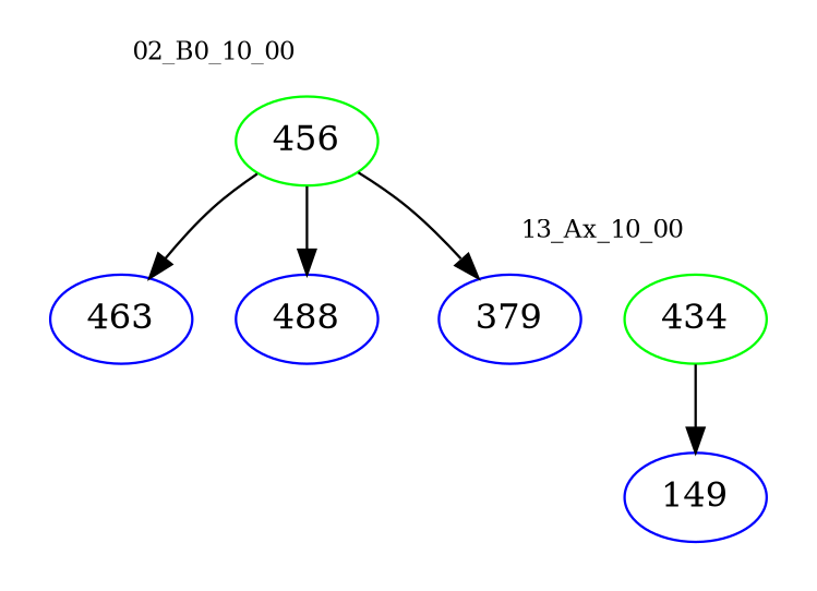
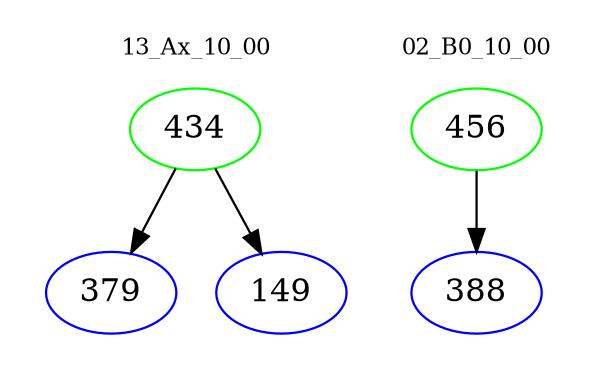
  digraph {
    node [color=blue]
    edge [color=black]
    n1 [color=green label=434]
    n2 [label=379]
    n3 [label=149]
    n4 [color=green label=456]
-   n5 [label=463]
-   n6 [label=488]
+   n6 [label=388]
    subgraph cluster_1 {
      color=white
      fontsize=10
      label="13_Ax_10_00"
      n1
      n2
      n3
    }
    subgraph cluster_2 {
      color=white
      fontsize=10
      label="02_B0_10_00"
      n4
-     n5
      n6
    }
-   n4 -> n2
+   n1 -> n2
    n1 -> n3
-   n4 -> n5
    n4 -> n6
  }
